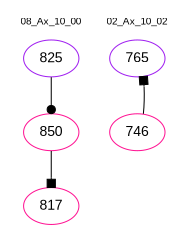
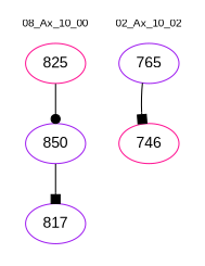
  digraph {
    fontname="Liberation Sans"
    node [color=purple fontname="Liberation Sans"]
    edge [arrowhead=box color=black fontname="Liberation Sans"]
-   n1 [label=825]
-   n2 [color=deeppink label=817]
-   n3 [color=deeppink label=850]
+   n1 [color=deeppink label=825]
+   n2 [label=817]
+   n3 [label=850]
    n4 [label=765]
    n5 [color=deeppink label=746]
    subgraph cluster_1 {
      color=white
      fontsize=10
      label="08_Ax_10_00"
      n1
      n2
      n3
    }
    subgraph cluster_2 {
      color=white
      fontsize=10
      label="02_Ax_10_02"
      n4
      n5
    }
    n1 -> n3 [arrowhead=dot]
    n3 -> n2
-   n5 -> n4
+   n4 -> n5
  }
